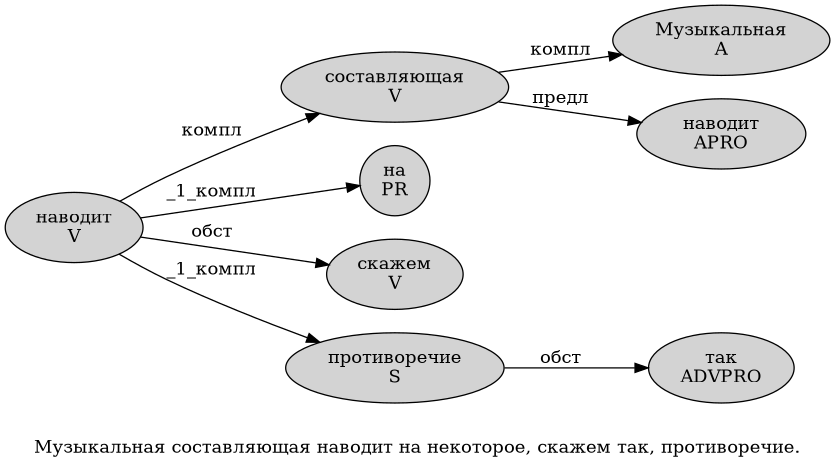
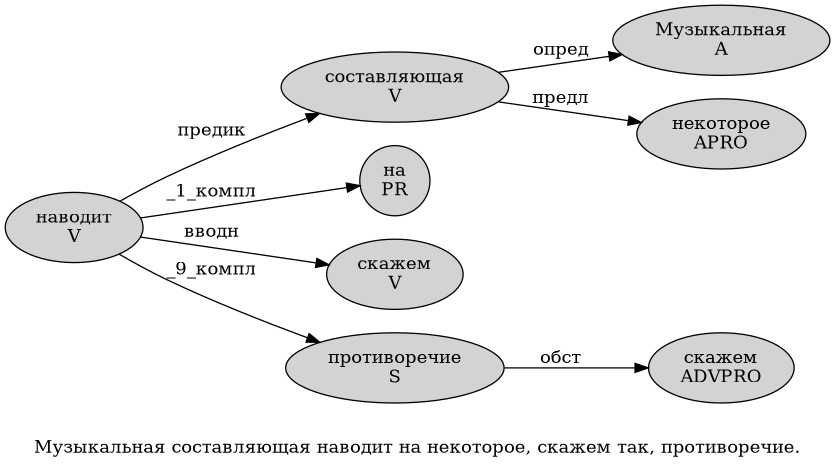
  digraph {
    label="Музыкальная составляющая наводит на некоторое, скажем так, противоречие."
    rankdir=LR
    node [fillcolor=lightgray penwidth=1 shape=ellipse style=filled]
    n1 [label="Музыкальная\nA"]
    n2 [label="составляющая\nV"]
-   n3 [label="наводит\nAPRO"]
+   n3 [label="некоторое\nAPRO"]
    n4 [label="наводит\nV"]
    n5 [label="на\nPR"]
    n6 [label="скажем\nV"]
    n7 [label="противоречие\nS"]
-   n8 [label="так\nADVPRO"]
-   n2 -> n1 [label="компл"]
+   n8 [label="скажем\nADVPRO"]
+   n2 -> n1 [label="опред"]
    n2 -> n3 [label="предл"]
-   n4 -> n2 [label="компл"]
+   n4 -> n2 [label="предик"]
    n4 -> n5 [label="_1_компл"]
-   n4 -> n6 [label="обст"]
-   n4 -> n7 [label="_1_компл"]
+   n4 -> n6 [label="вводн"]
+   n4 -> n7 [label="_9_компл"]
    n7 -> n8 [label="обст"]
  }
